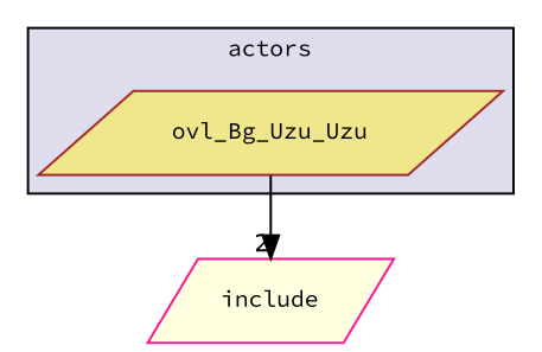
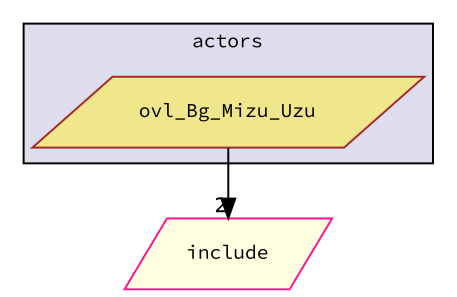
  digraph {
    compound=true
    fontname="Source Code Pro"
    node [fontname="Source Code Pro" fontsize=10 shape=parallelogram style=filled]
-   n1 [fillcolor=khaki label=ovl_Bg_Uzu_Uzu pencolor=black color=brown]
+   n1 [fillcolor=khaki label=ovl_Bg_Mizu_Uzu pencolor=black color=brown]
    n2 [color=deeppink fillcolor=lightyellow label=include]
    subgraph cluster_1 {
      bgcolor="#ddddee"
      fontsize=10
      label=actors
      pencolor=black
      n1
    }
    n1 -> n2 [headlabel=2 labeldistance=1.5 labelfontname=Helvetica labelfontsize=10 fontname="Source Code Pro"]
  }
